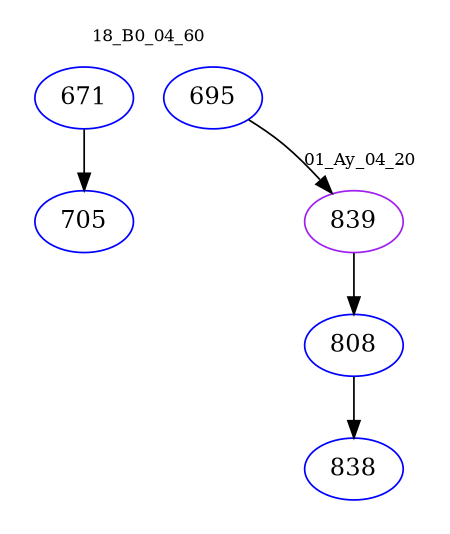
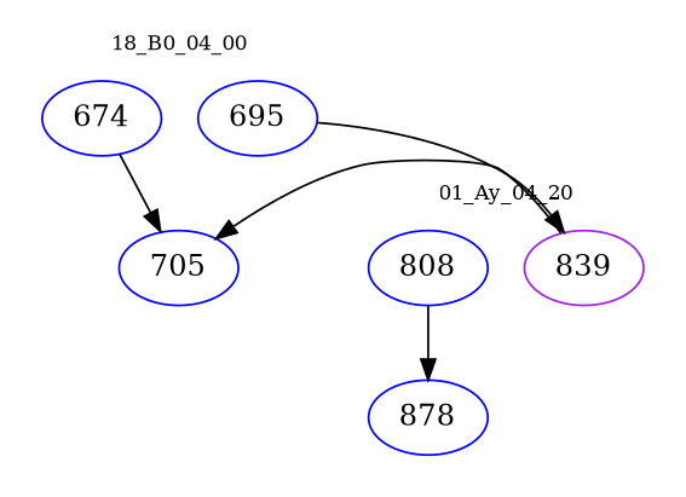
  digraph {
    node [color=blue]
    edge [color=black]
    n1 [color=purple label=839]
    n2 [label=808]
-   n3 [label=838]
+   n3 [label=878]
    n4 [label=695]
-   n5 [label=671]
+   n5 [label=674]
    n6 [label=705]
    subgraph cluster_1 {
      color=white
      fontsize=10
      label="01_Ay_04_20"
      n1
      n2
      n3
    }
    subgraph cluster_2 {
      color=white
      fontsize=10
-     label="18_B0_04_60"
+     label="18_B0_04_00"
      n4
      n5
      n6
    }
-   n1 -> n2
+   n1 -> n6
    n2 -> n3
    n4 -> n1
    n5 -> n6
  }
